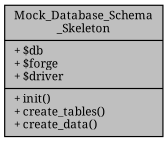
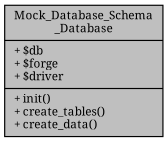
  digraph {
    fontname="Noto Serif"
-   n1 [color=black fillcolor=grey75 fontcolor=black fontname="Noto Serif" fontsize=10 height=0.2 label="{Mock_Database_Schema\l_Skeleton\n|+ $db\l+ $forge\l+ $driver\l|+ init()\l+ create_tables()\l+ create_data()\l}" shape=record style=filled width=0.4]
+   n1 [color=black fillcolor=grey75 fontcolor=black fontname="Noto Serif" fontsize=10 height=0.2 label="{Mock_Database_Schema\l_Database\n|+ $db\l+ $forge\l+ $driver\l|+ init()\l+ create_tables()\l+ create_data()\l}" shape=record style=filled width=0.4]
  }
